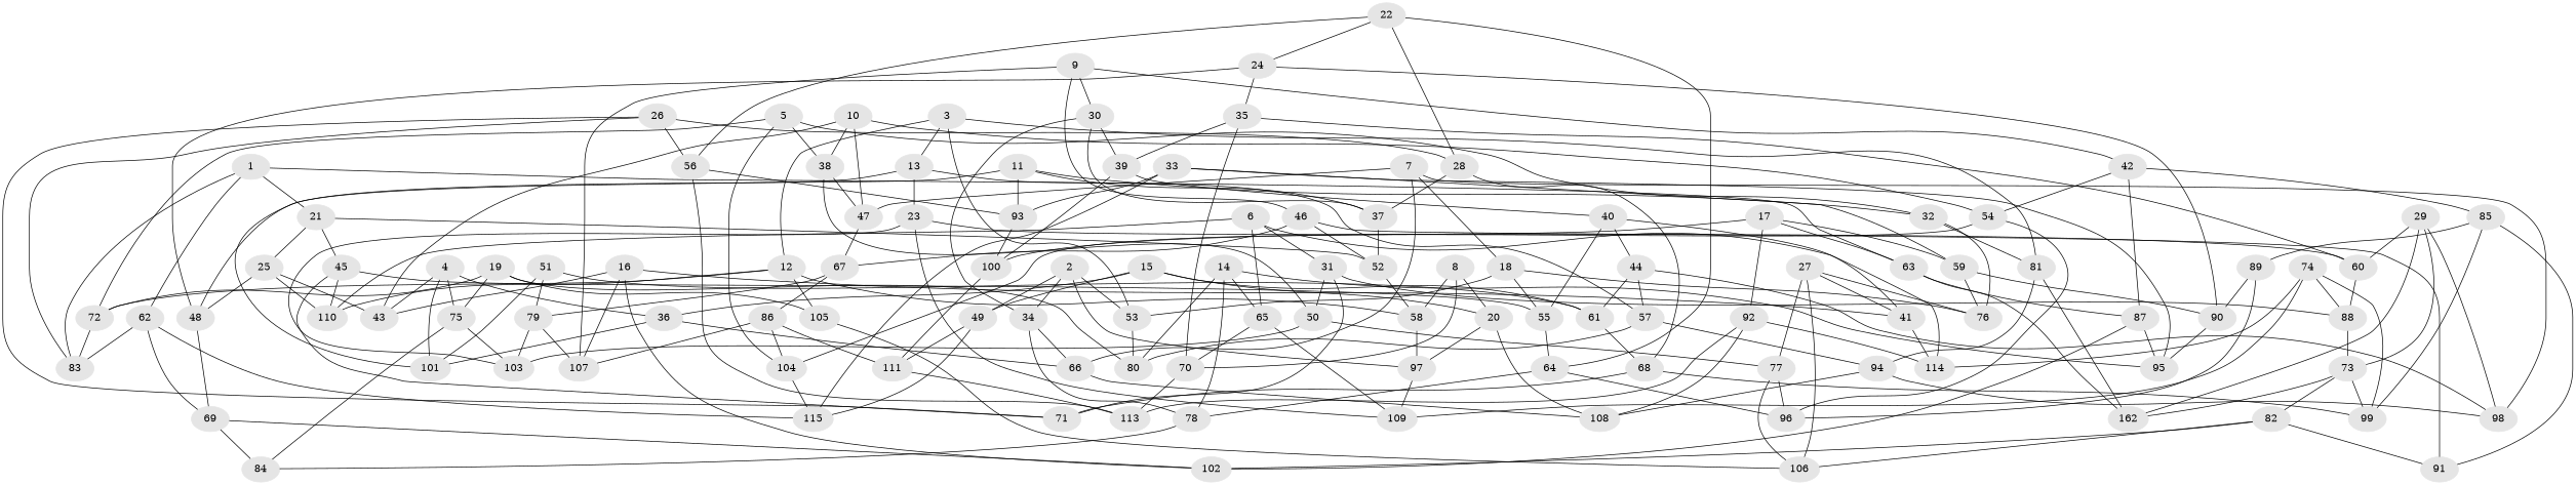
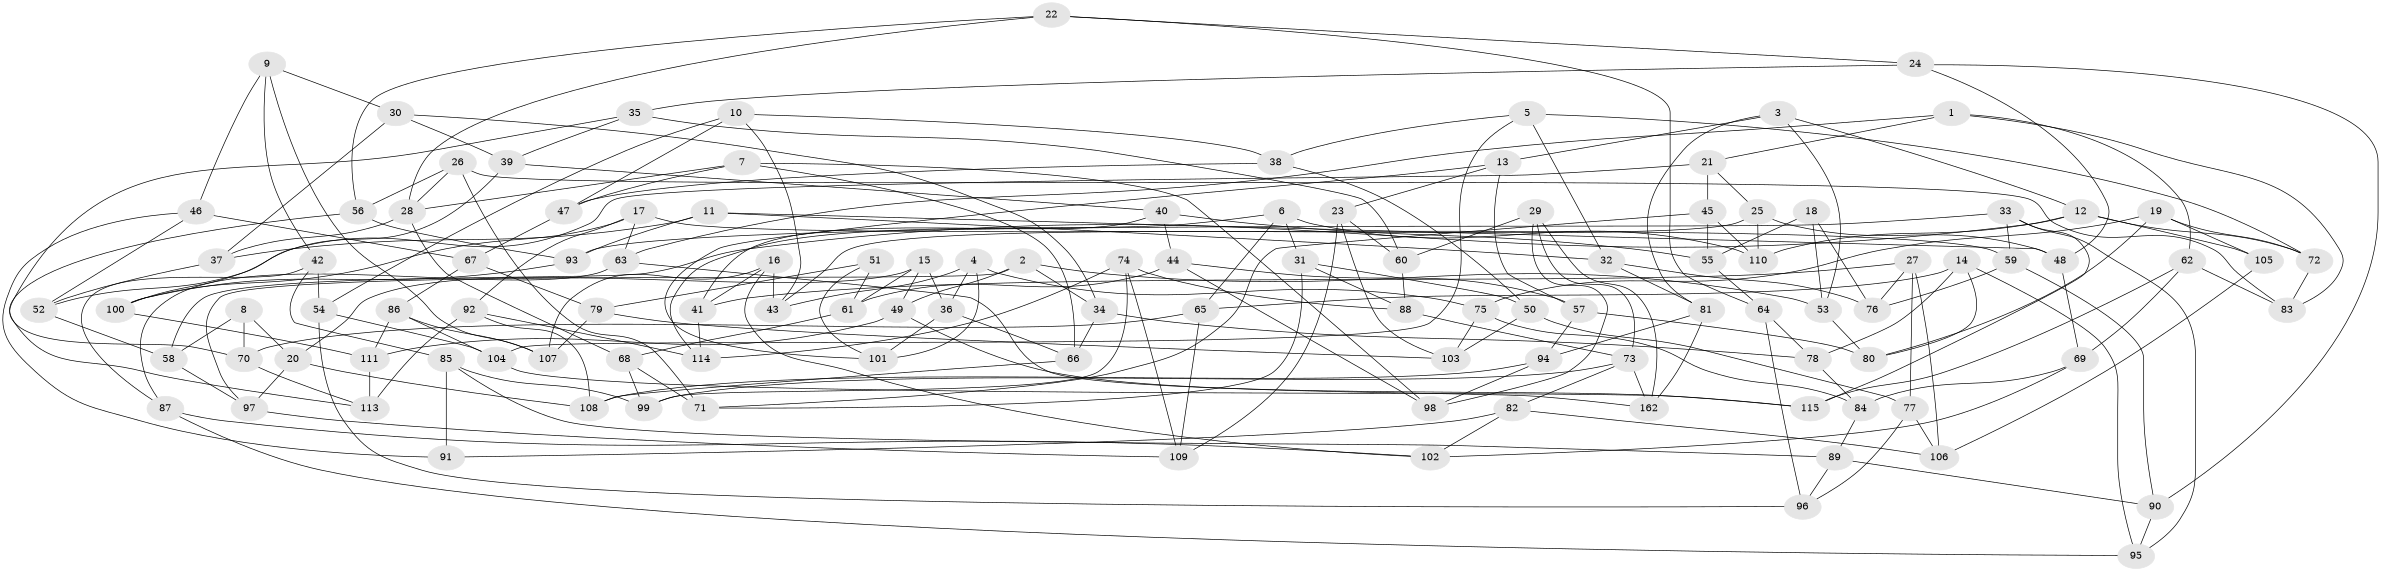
  graph {
    node [color=gray90 style=filled]
    1
    21
    62
    63
    83
    25
    45
    52
    115
    69
    n11 [label=162]
    87
    2
    34
    49
    53
    97
    66
    78
    111
    80
    109
    3
    12
    13
    81
    72
    110
    58
    105
    101
    23
    57
    94
    4
    36
    43
    75
    103
    84
    5
    32
    38
    104
    76
    47
    50
    6
    31
    65
    114
    71
    88
    70
    7
    18
    98
    55
    67
    108
    8
    20
    113
    106
    9
    30
    42
    46
    107
    37
    39
    54
    85
    91
    10
    96
    11
    48
    93
    100
    60
    14
    95
    15
    61
    68
    16
    41
    102
    17
    59
    92
    90
    64
    19
    22
    24
    28
    56
    35
    26
    27
    77
    99
    29
    73
    82
    40
    33
    44
    89
    79
    86
    51
    74
    1 -- 21
    1 -- 62
    1 -- 63
    1 -- 83
    21 -- 25
    21 -- 45
    21 -- 52
    62 -- 83
    62 -- 115
    62 -- 69
    63 -- n11
    63 -- 87
    25 -- 110
    25 -- 43
    25 -- 48
    45 -- 110
    45 -- 71
    45 -- 55
    52 -- 58
    69 -- 84
    69 -- 102
    87 -- 95
    87 -- 102
    2 -- 34
    2 -- 49
    2 -- 53
    2 -- 97
    34 -- 66
    34 -- 78
    49 -- 115
    49 -- 111
    53 -- 80
    97 -- 109
    66 -- 108
    78 -- 84
    111 -- 113
    3 -- 53
    3 -- 12
    3 -- 13
    3 -- 81
    12 -- 72
    12 -- 110
    12 -- 58
    12 -- 105
    13 -- 101
    13 -- 23
    13 -- 57
    81 -- n11
    81 -- 94
    72 -- 83
    58 -- 97
    105 -- 106
    23 -- 109
    23 -- 103
    23 -- 60
    57 -- 80
    57 -- 94
    94 -- 98
    94 -- 108
    4 -- 101
    4 -- 36
    4 -- 43
    4 -- 75
    36 -- 66
    36 -- 101
    75 -- 103
    75 -- 84
+   84 -- 89
    5 -- 72
    5 -- 32
    5 -- 38
    5 -- 104
    32 -- 81
    32 -- 76
    38 -- 47
    38 -- 50
    104 -- 115
    47 -- 67
    50 -- 103
    50 -- 77
    6 -- 110
    6 -- 31
    6 -- 65
    6 -- 114
    31 -- 50
    31 -- 71
    31 -- 88
    65 -- 109
    65 -- 70
    88 -- 73
    70 -- 113
    7 -- 66
    7 -- 47
-   7 -- 18
+   7 -- 28
    7 -- 98
    18 -- 53
    18 -- 76
    18 -- 55
    55 -- 64
    67 -- 79
    67 -- 86
    8 -- 58
    8 -- 70
    8 -- 20
    20 -- 97
    20 -- 108
    9 -- 30
    9 -- 42
    9 -- 46
    9 -- 107
    30 -- 34
    30 -- 37
    30 -- 39
    42 -- 87
    42 -- 54
    42 -- 85
    46 -- 52
    46 -- 67
    46 -- 91
    37 -- 52
    39 -- 100
    39 -- 40
    54 -- 104
    54 -- 96
    85 -- 91
    85 -- 99
    85 -- 89
    10 -- 43
    10 -- 38
    10 -- 47
    10 -- 54
    11 -- 32
    11 -- 37
    11 -- 48
    11 -- 93
    48 -- 69
    93 -- 100
    100 -- 111
    60 -- 88
    14 -- 78
    14 -- 80
    14 -- 65
    14 -- 95
    15 -- 49
    15 -- 36
    15 -- 20
    15 -- 61
    61 -- 68
    68 -- 71
    68 -- 99
    16 -- 43
    16 -- 107
    16 -- 41
    16 -- 102
    41 -- 114
    17 -- 63
    17 -- 100
    17 -- 59
    17 -- 92
    59 -- 76
    59 -- 90
    92 -- 114
    92 -- 108
    92 -- 113
    90 -- 95
    64 -- 78
    64 -- 96
    19 -- 80
    19 -- 72
    19 -- 105
    19 -- 75
    22 -- 64
    22 -- 24
    22 -- 28
    22 -- 56
    24 -- 48
    24 -- 90
    24 -- 35
    28 -- 37
    28 -- 68
    56 -- 113
    56 -- 93
    35 -- 70
    35 -- 39
    35 -- 60
    26 -- 83
    26 -- 71
    26 -- 28
    26 -- 56
    27 -- 76
    27 -- 106
    27 -- 41
    27 -- 77
    77 -- 106
    77 -- 96
    29 -- n11
    29 -- 98
    29 -- 60
    29 -- 73
    73 -- n11
    73 -- 99
    73 -- 82
    82 -- 106
    82 -- 91
    82 -- 102
    40 -- 55
    40 -- 41
    40 -- 44
    33 -- 115
    33 -- 93
    33 -- 95
    33 -- 59
    44 -- 57
    44 -- 98
    44 -- 61
    89 -- 96
    89 -- 90
    79 -- 103
    79 -- 107
    86 -- 111
    86 -- 104
    86 -- 107
    51 -- 101
    51 -- 61
    51 -- 79
    74 -- 109
    74 -- 114
    74 -- 88
    74 -- 99
  }
